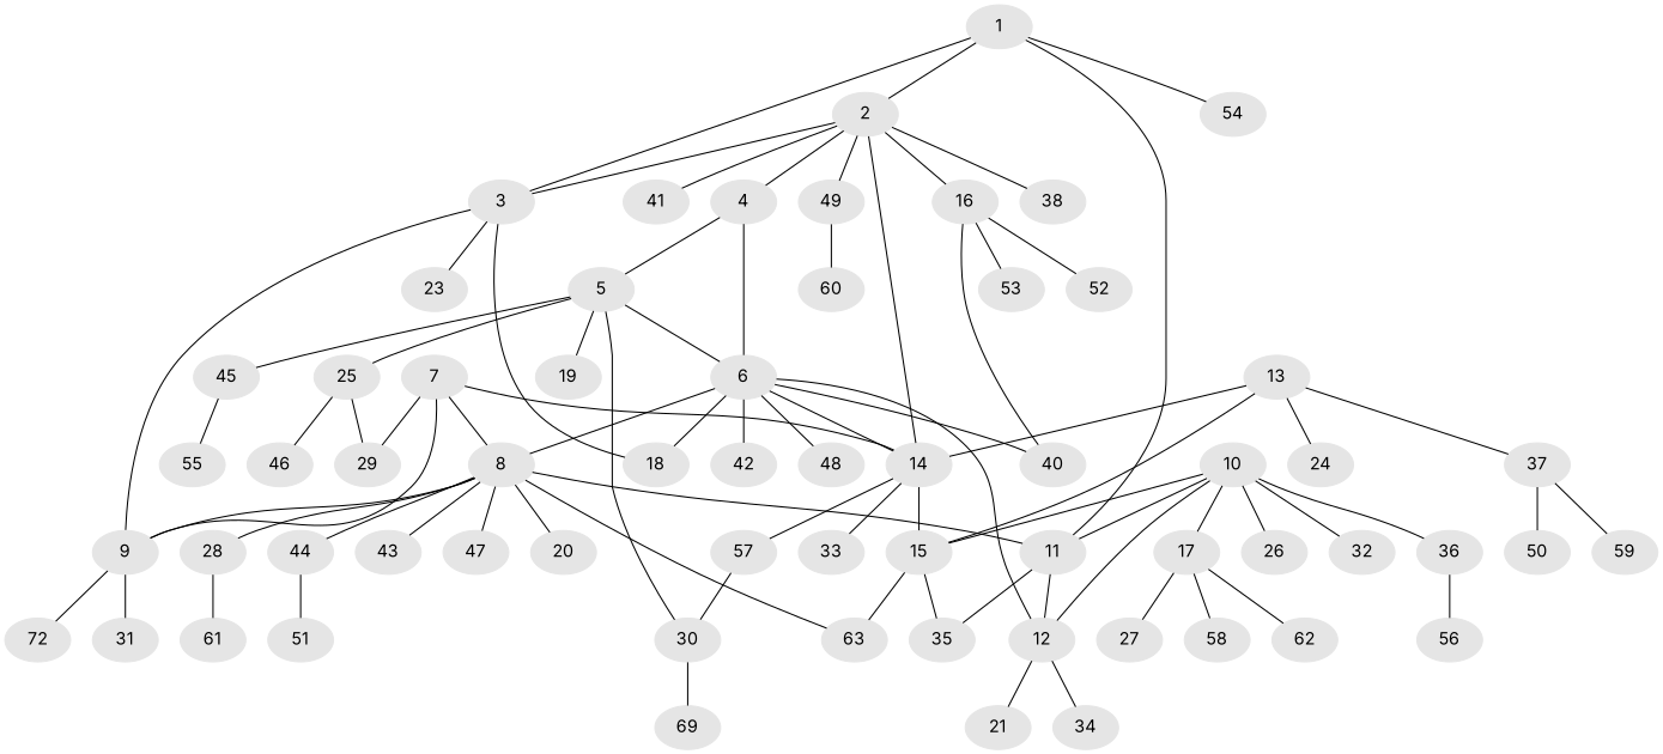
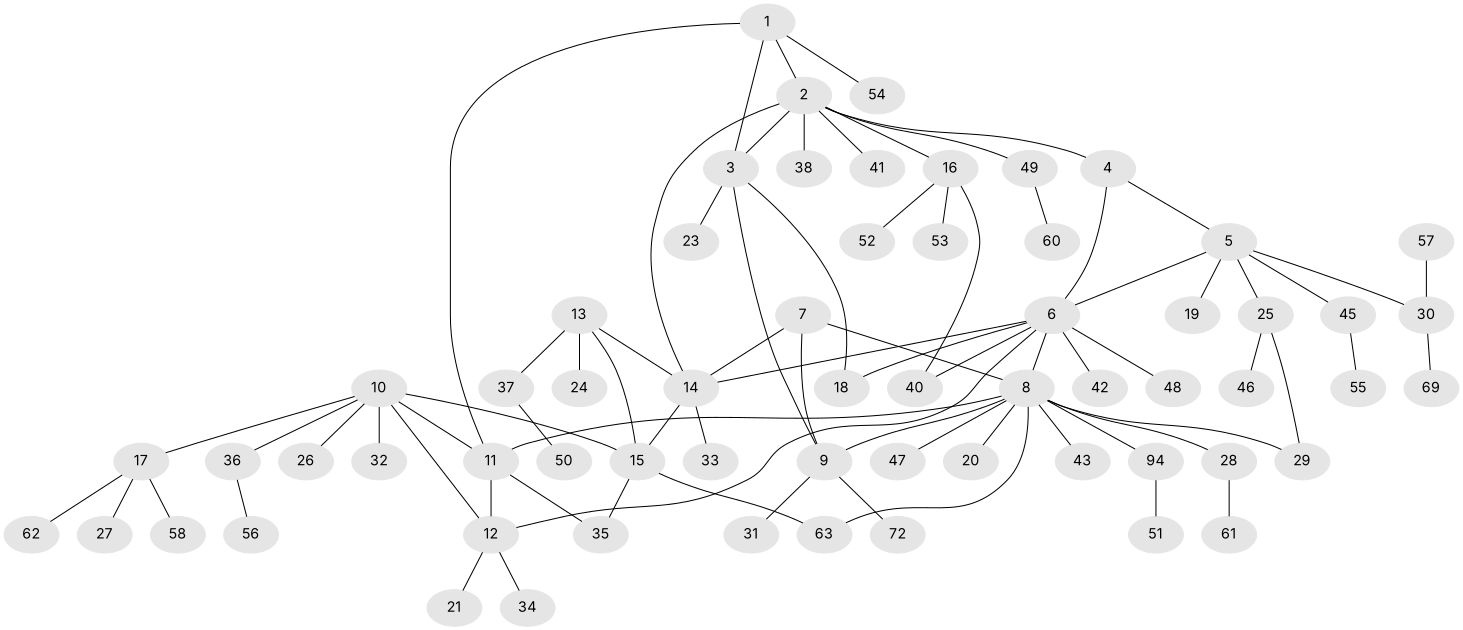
  graph {
    fontname=Inter
    node [color=gray90 fontname=Inter style=filled]
    edge [fontname=Inter]
    1
    2
    3
    11
    54
    4
    14
    16
    38
    41
    49
    9
    18
    23
    12
    35
    5
    6
    15
    33
    57
    40
    52
    53
    60
    n26 [label=72]
    31
    19
    25
    30
    45
    8
    42
    48
    29
    46
    n37 [label=69]
    55
    20
    28
    43
-   44
+   44 [label=94]
    47
    63
    21
    34
    7
    61
    51
    10
    17
    26
    32
    36
    27
    58
    62
    56
    13
    24
    37
    50
-   59
    1 -- 2
    1 -- 3
    1 -- 11
    1 -- 54
    2 -- 3
    2 -- 4
    2 -- 14
    2 -- 16
    2 -- 38
    2 -- 41
    2 -- 49
    3 -- 9
    3 -- 18
    3 -- 23
    11 -- 12
    11 -- 35
    4 -- 5
    4 -- 6
    14 -- 15
    14 -- 33
-   14 -- 57
    16 -- 40
    16 -- 52
    16 -- 53
    49 -- 60
    9 -- n26
    9 -- 31
    12 -- 21
    12 -- 34
    5 -- 6
    5 -- 19
    5 -- 25
    5 -- 30
    5 -- 45
    6 -- 14
    6 -- 18
    6 -- 12
    6 -- 40
    6 -- 8
    6 -- 42
    6 -- 48
    15 -- 35
    15 -- 63
    57 -- 30
    25 -- 29
    25 -- 46
    30 -- n37
    45 -- 55
    8 -- 11
    8 -- 9
-   7 -- 29
+   8 -- 29
    8 -- 20
    8 -- 28
    8 -- 43
    8 -- 44
    8 -- 47
    8 -- 63
    28 -- 61
    44 -- 51
    7 -- 14
    7 -- 9
    7 -- 8
    10 -- 11
    10 -- 12
    10 -- 15
    10 -- 17
    10 -- 26
    10 -- 32
    10 -- 36
    17 -- 27
    17 -- 58
    17 -- 62
    36 -- 56
    13 -- 14
    13 -- 15
    13 -- 24
    13 -- 37
    37 -- 50
-   37 -- 59
  }
